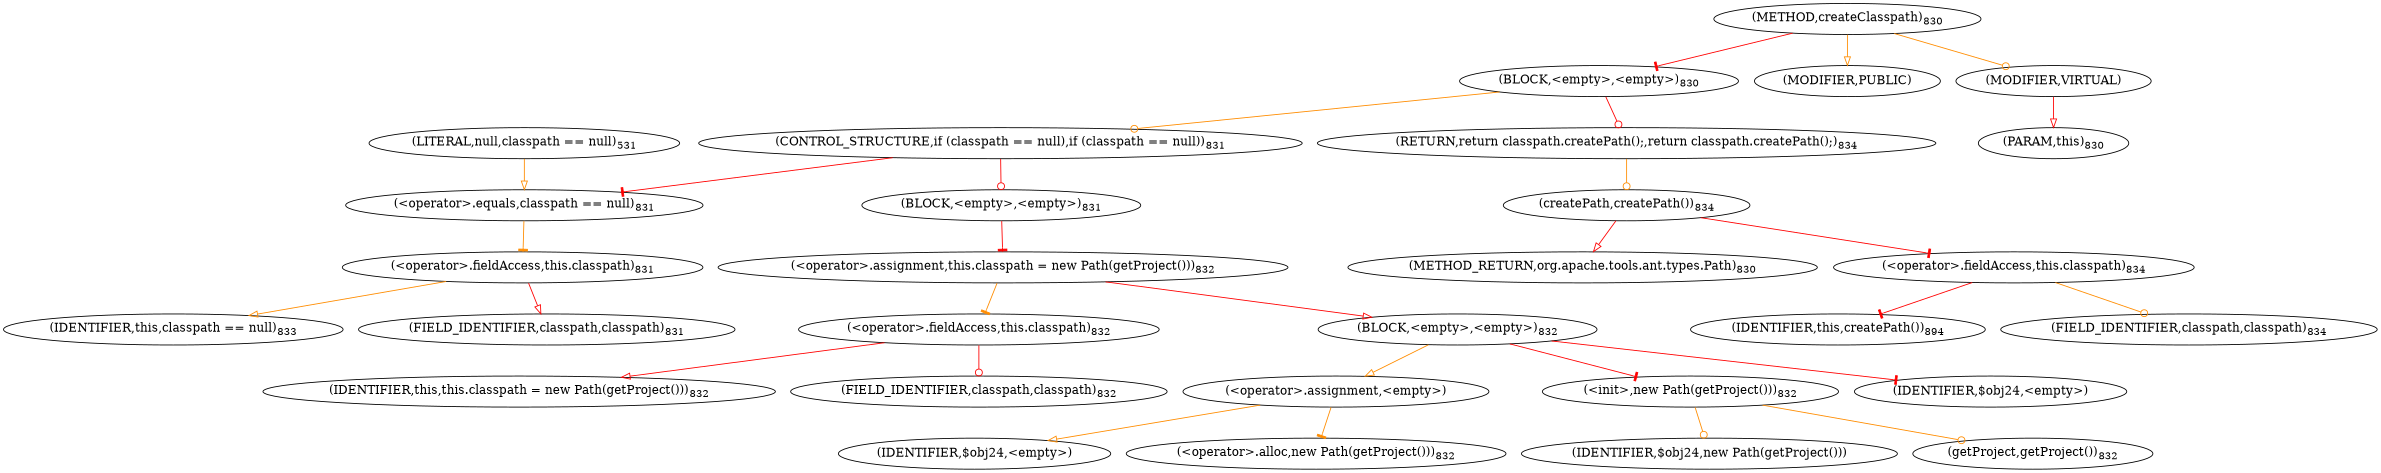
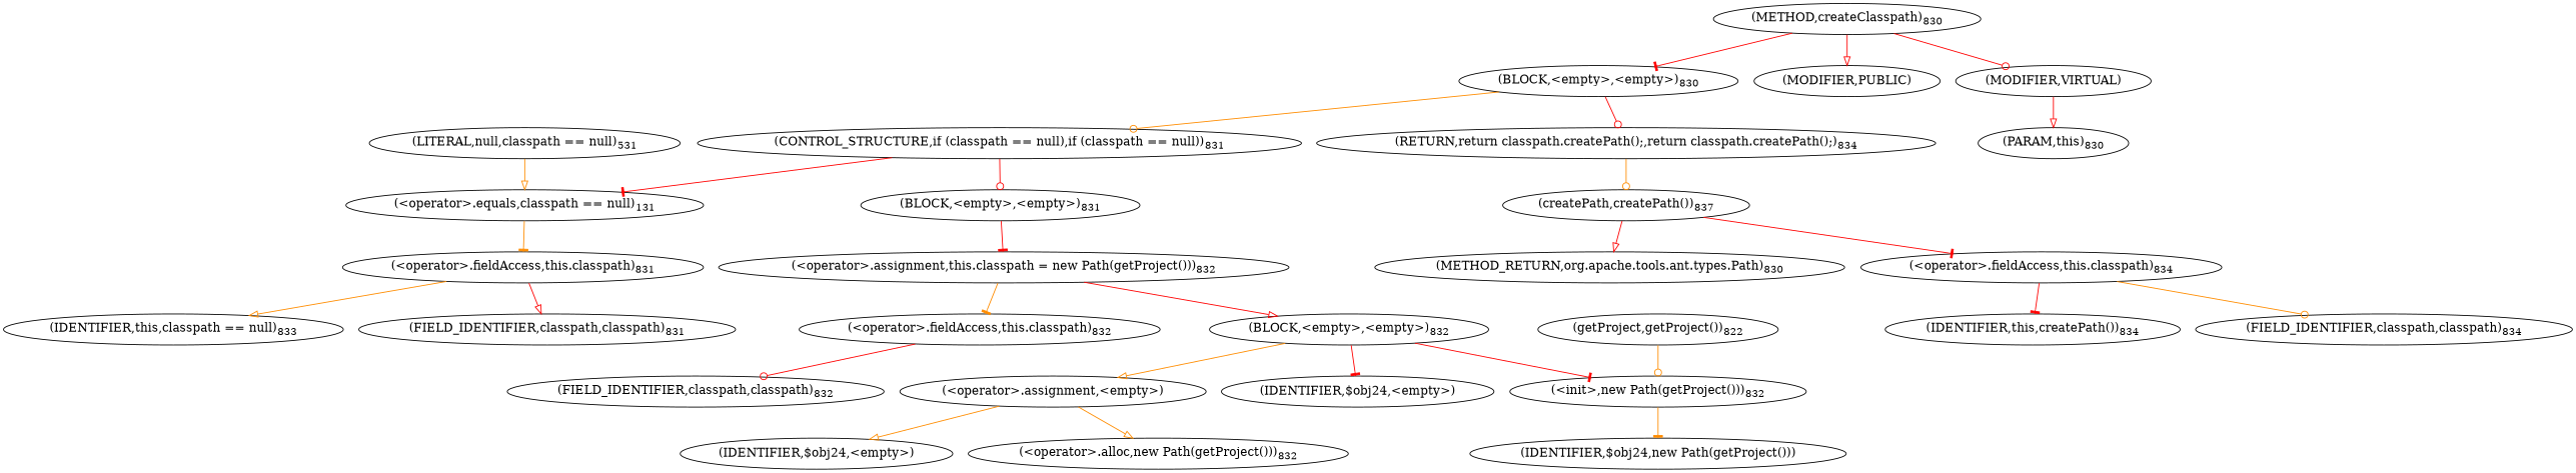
  digraph {
    edge [arrowhead=tee color=red]
    n1 [label=<(METHOD,createClasspath)<SUB>830</SUB>>]
    n2 [label=<(BLOCK,&lt;empty&gt;,&lt;empty&gt;)<SUB>830</SUB>>]
    n3 [label=<(MODIFIER,PUBLIC)>]
    n4 [label=<(MODIFIER,VIRTUAL)>]
    n5 [label=<(PARAM,this)<SUB>830</SUB>>]
    n6 [label=<(CONTROL_STRUCTURE,if (classpath == null),if (classpath == null))<SUB>831</SUB>>]
    n7 [label=<(RETURN,return classpath.createPath();,return classpath.createPath();)<SUB>834</SUB>>]
    n8 [label=<(METHOD_RETURN,org.apache.tools.ant.types.Path)<SUB>830</SUB>>]
-   n9 [label=<(&lt;operator&gt;.equals,classpath == null)<SUB>831</SUB>>]
+   n9 [label=<(&lt;operator&gt;.equals,classpath == null)<SUB>131</SUB>>]
    n10 [label=<(BLOCK,&lt;empty&gt;,&lt;empty&gt;)<SUB>831</SUB>>]
-   n11 [label=<(createPath,createPath())<SUB>834</SUB>>]
+   n11 [label=<(createPath,createPath())<SUB>837</SUB>>]
    n12 [label=<(&lt;operator&gt;.fieldAccess,this.classpath)<SUB>831</SUB>>]
    n13 [label=<(&lt;operator&gt;.assignment,this.classpath = new Path(getProject()))<SUB>832</SUB>>]
    n14 [label=<(IDENTIFIER,this,classpath == null)<SUB>833</SUB>>]
    n15 [label=<(FIELD_IDENTIFIER,classpath,classpath)<SUB>831</SUB>>]
    n16 [label=<(LITERAL,null,classpath == null)<SUB>531</SUB>>]
    n17 [label=<(&lt;operator&gt;.fieldAccess,this.classpath)<SUB>832</SUB>>]
    n18 [label=<(BLOCK,&lt;empty&gt;,&lt;empty&gt;)<SUB>832</SUB>>]
-   n19 [label=<(IDENTIFIER,this,this.classpath = new Path(getProject()))<SUB>832</SUB>>]
    n20 [label=<(FIELD_IDENTIFIER,classpath,classpath)<SUB>832</SUB>>]
    n21 [label=<(&lt;operator&gt;.assignment,&lt;empty&gt;)>]
    n22 [label=<(&lt;init&gt;,new Path(getProject()))<SUB>832</SUB>>]
    n23 [label=<(IDENTIFIER,$obj24,&lt;empty&gt;)>]
    n24 [label=<(IDENTIFIER,$obj24,&lt;empty&gt;)>]
    n25 [label=<(&lt;operator&gt;.alloc,new Path(getProject()))<SUB>832</SUB>>]
    n26 [label=<(IDENTIFIER,$obj24,new Path(getProject()))>]
-   n27 [label=<(getProject,getProject())<SUB>832</SUB>>]
+   n27 [label=<(getProject,getProject())<SUB>822</SUB>>]
    n28 [label=<(&lt;operator&gt;.fieldAccess,this.classpath)<SUB>834</SUB>>]
-   n29 [label=<(IDENTIFIER,this,createPath())<SUB>894</SUB>>]
+   n29 [label=<(IDENTIFIER,this,createPath())<SUB>834</SUB>>]
    n30 [label=<(FIELD_IDENTIFIER,classpath,classpath)<SUB>834</SUB>>]
    n1 -> n2
-   n1 -> n3 [arrowhead=onormal color=darkorange]
-   n1 -> n4 [arrowhead=odot color=darkorange]
+   n1 -> n3 [arrowhead=onormal]
+   n1 -> n4 [arrowhead=odot]
    n2 -> n6 [arrowhead=odot color=darkorange]
    n2 -> n7 [arrowhead=odot]
    n4 -> n5 [arrowhead=onormal]
    n6 -> n9
    n6 -> n10 [arrowhead=odot]
    n7 -> n11 [arrowhead=odot color=darkorange]
    n9 -> n12 [color=darkorange]
    n10 -> n13
    n11 -> n8 [arrowhead=onormal]
    n11 -> n28
    n12 -> n14 [arrowhead=onormal color=darkorange]
    n12 -> n15 [arrowhead=onormal]
    n13 -> n17 [color=darkorange]
    n13 -> n18 [arrowhead=onormal]
    n16 -> n9 [arrowhead=onormal color=darkorange]
-   n17 -> n19 [arrowhead=onormal]
    n17 -> n20 [arrowhead=odot]
    n18 -> n21 [arrowhead=onormal color=darkorange]
    n18 -> n22
    n18 -> n23
    n21 -> n24 [arrowhead=onormal color=darkorange]
-   n21 -> n25 [color=darkorange]
-   n22 -> n26 [arrowhead=odot color=darkorange]
-   n22 -> n27 [arrowhead=odot color=darkorange]
+   n21 -> n25 [arrowhead=onormal color=darkorange]
+   n22 -> n26 [color=darkorange]
+   n27 -> n22 [arrowhead=odot color=darkorange]
    n28 -> n29
    n28 -> n30 [arrowhead=odot color=darkorange]
  }
